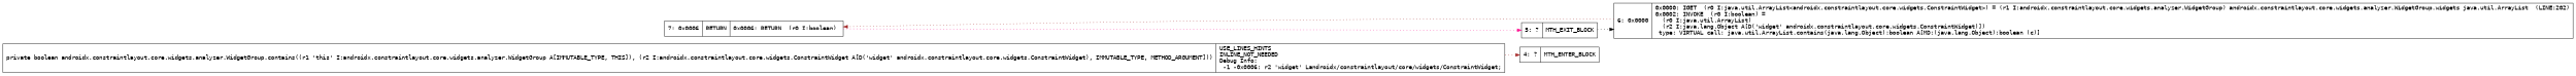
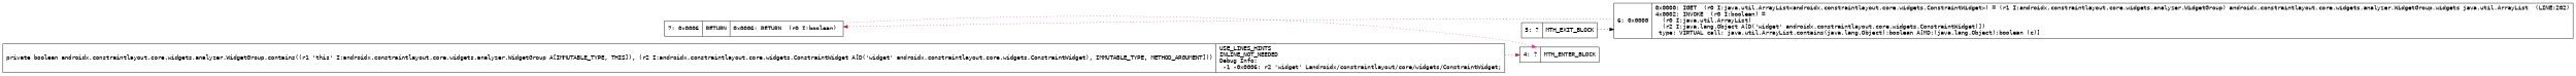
  digraph {
    fontname="DejaVu Sans Mono"
    rankdir=LR
    node [fontname="DejaVu Sans Mono" shape=record]
    edge [color=brown fontname="DejaVu Sans Mono" style=dotted]
    n1 [label="{4\:\ ?|MTH_ENTER_BLOCK\l}"]
-   n2 [label="{6\:\ 0x0000|0x0000: IGET  (r0 I:java.util.ArrayList\<androidx.constraintlayout.core.widgets.ConstraintWidget\>) = (r1 I:androidx.constraintlayout.core.widgets.analyzer.WidgetGroup) androidx.constraintlayout.core.widgets.analyzer.WidgetGroup.widgets java.util.ArrayList  (LINE:202)\l0x0002: INVOKE  (r0 I:boolean) = \l  (r0 I:java.util.ArrayList)\l  (r2 I:java.lang.Object A[D('widget' androidx.constraintlayout.core.widgets.ConstraintWidget)])\l type: VIRTUAL call: java.util.ArrayList.contains(java.lang.Object):boolean A[MD:(java.lang.Object):boolean (c)]\l}"]
+   n2 [label="{6\:\ 0x0000|0x0000: IGET  (r0 I:java.util.ArrayList\<androidx.constraintlayout.core.widgets.ConstraintWidget\>) = (r1 I:androidx.constraintlayout.core.widgets.analyzer.WidgetGroup) androidx.constraintlayout.core.widgets.analyzer.WidgetGroup.widgets java.util.ArrayList  (LINE:202)\l4x0002: INVOKE  (r0 I:boolean) = \l  (r0 I:java.util.ArrayList)\l  (r2 I:java.lang.Object A[D('widget' androidx.constraintlayout.core.widgets.ConstraintWidget)])\l type: VIRTUAL call: java.util.ArrayList.contains(java.lang.Object):boolean A[MD:(java.lang.Object):boolean (c)]\l}"]
    n3 [label="{7\:\ 0x0006|RETURN\l|0x0006: RETURN  (r0 I:boolean) \l}"]
    n4 [label="{5\:\ ?|MTH_EXIT_BLOCK\l}"]
    n5 [label="{private boolean androidx.constraintlayout.core.widgets.analyzer.WidgetGroup.contains((r1 'this' I:androidx.constraintlayout.core.widgets.analyzer.WidgetGroup A[IMMUTABLE_TYPE, THIS]), (r2 I:androidx.constraintlayout.core.widgets.ConstraintWidget A[D('widget' androidx.constraintlayout.core.widgets.ConstraintWidget), IMMUTABLE_TYPE, METHOD_ARGUMENT]))  | USE_LINES_HINTS\lINLINE_NOT_NEEDED\lDebug Info:\l  \-1 \-0x0006: r2 'widget' Landroidx\/constraintlayout\/core\/widgets\/ConstraintWidget;\l}"]
    n2 -> n3
-   n3 -> n4 [color=deeppink]
+   n3 -> n1 [color=deeppink]
    n4 -> n2 [color=black]
    n5 -> n1
  }
